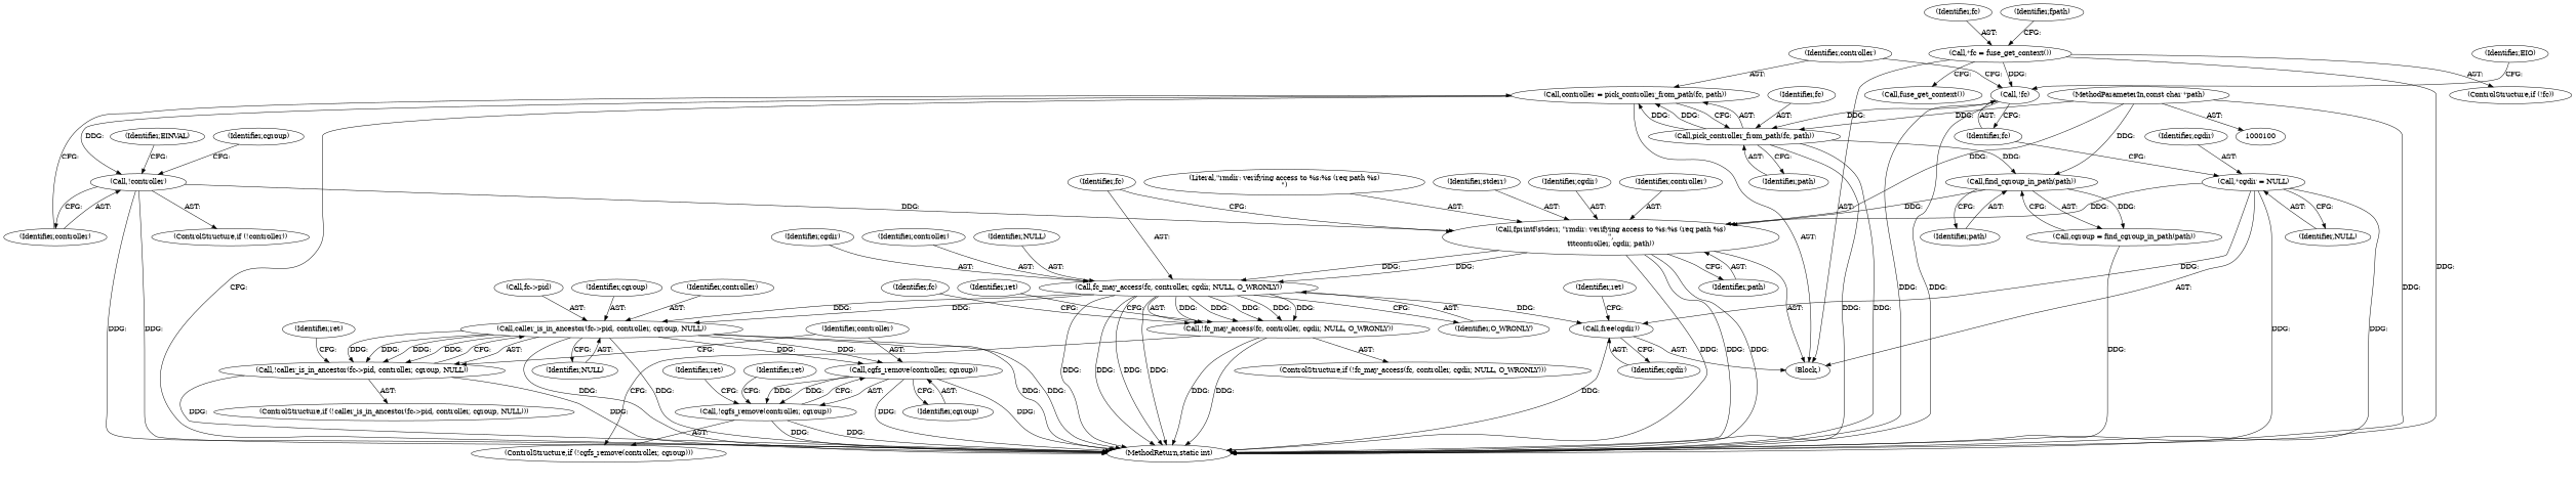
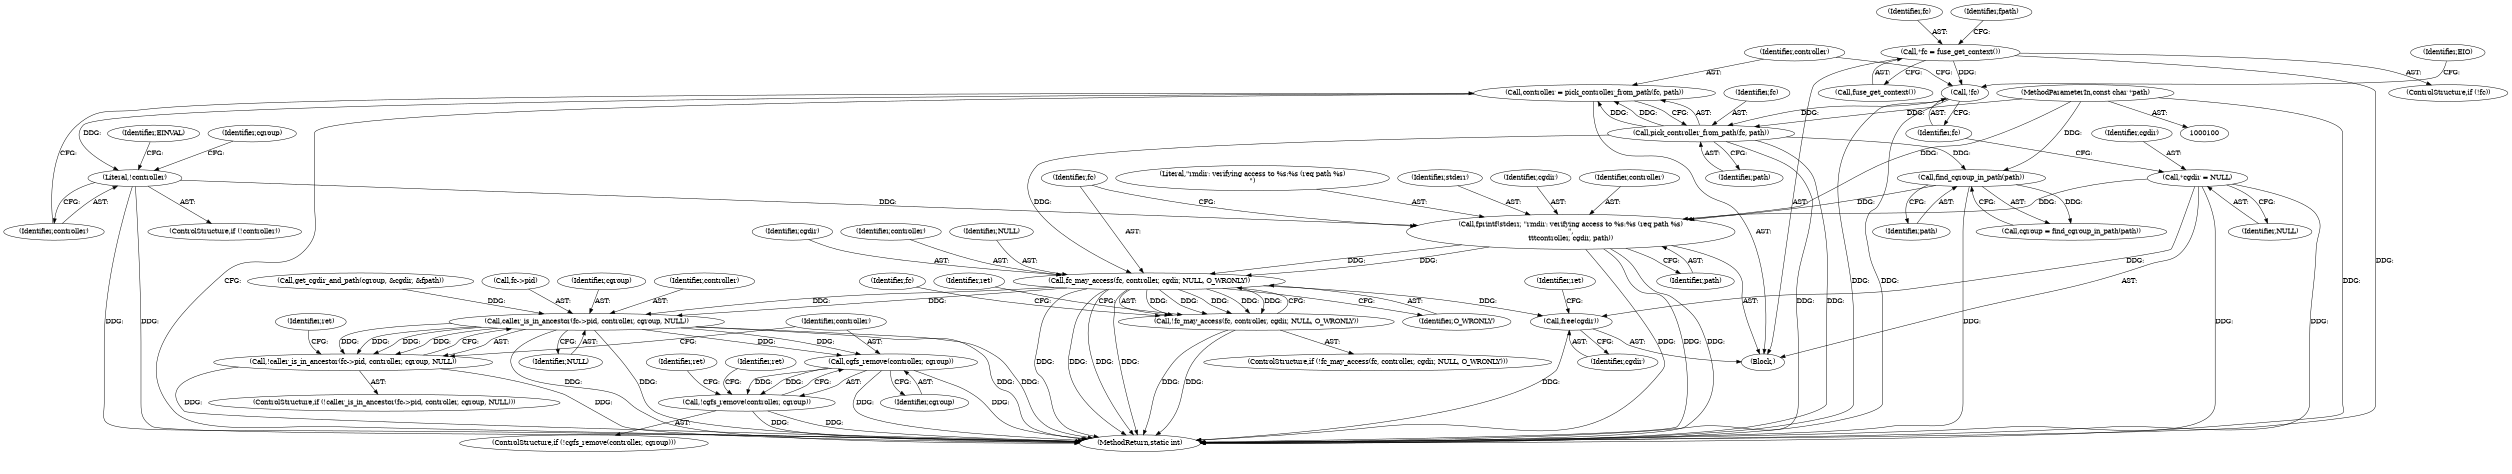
  digraph {
    n1 [label="(Call,fprintf(stderr, \"rmdir: verifying access to %s:%s (req path %s)\n\",\n\t\t\tcontroller, cgdir, path))"]
    n2 [label="(Call,fc_may_access(fc, controller, cgdir, NULL, O_WRONLY))"]
    n3 [label="(MethodReturn,static int)"]
    n4 [label="(Block,)"]
    n5 [label="(Identifier,path)"]
    n6 [label="(Call,free(cgdir))"]
    n7 [label="(Call,!fc_may_access(fc, controller, cgdir, NULL, O_WRONLY))"]
    n8 [label="(Call,caller_is_in_ancestor(fc->pid, controller, cgroup, NULL))"]
    n9 [label="(Identifier,O_WRONLY)"]
-   n10 [label="(Call,!controller)"]
+   n10 [label="(Literal,!controller)"]
    n11 [label="(ControlStructure,if (!controller))"]
    n12 [label="(Identifier,controller)"]
    n13 [label="(Call,controller = pick_controller_from_path(fc, path))"]
    n14 [label="(Call,pick_controller_from_path(fc, path))"]
    n15 [label="(Call,find_cgroup_in_path(path))"]
    n16 [label="(Identifier,path)"]
    n17 [label="(Identifier,path)"]
    n18 [label="(Call,cgroup = find_cgroup_in_path(path))"]
    n19 [label="(Call,!fc)"]
    n20 [label="(Identifier,fc)"]
    n21 [label="(ControlStructure,if (!fc))"]
    n22 [label="(Call,*cgdir = NULL)"]
    n23 [label="(Call,*fc = fuse_get_context())"]
    n24 [label="(Call,fuse_get_context())"]
    n25 [label="(MethodParameterIn,const char *path)"]
    1000100
    n27 [label="(Identifier,NULL)"]
    n28 [label="(Identifier,cgdir)"]
    n29 [label="(ControlStructure,if (!fc_may_access(fc, controller, cgdir, NULL, O_WRONLY)))"]
    n30 [label="(Call,!caller_is_in_ancestor(fc->pid, controller, cgroup, NULL))"]
    n31 [label="(Call,cgfs_remove(controller, cgroup))"]
    n32 [label="(Identifier,NULL)"]
    n33 [label="(ControlStructure,if (!caller_is_in_ancestor(fc->pid, controller, cgroup, NULL)))"]
    n34 [label="(Call,!cgfs_remove(controller, cgroup))"]
    n35 [label="(Identifier,cgroup)"]
    n36 [label="(ControlStructure,if (!cgfs_remove(controller, cgroup)))"]
    n37 [label="(Call,fc->pid)"]
    n38 [label="(Identifier,fc)"]
    n39 [label="(Identifier,NULL)"]
    n40 [label="(Identifier,controller)"]
    n41 [label="(Identifier,controller)"]
    n42 [label="(Identifier,cgdir)"]
    n43 [label="(Identifier,cgroup)"]
    n44 [label="(Identifier,EIO)"]
    n45 [label="(Identifier,fc)"]
    n46 [label="(Identifier,cgdir)"]
    n47 [label="(Literal,\"rmdir: verifying access to %s:%s (req path %s)\n\")"]
    n48 [label="(Identifier,ret)"]
    n49 [label="(Identifier,EINVAL)"]
    n50 [label="(Identifier,ret)"]
    n51 [label="(Identifier,ret)"]
    n52 [label="(Identifier,controller)"]
    n53 [label="(Identifier,fc)"]
    n54 [label="(Identifier,stderr)"]
    n55 [label="(Identifier,controller)"]
    n56 [label="(Identifier,cgroup)"]
    n57 [label="(Identifier,controller)"]
    n58 [label="(Identifier,cgdir)"]
    n59 [label="(Identifier,ret)"]
+   n60 [label="(Call,get_cgdir_and_path(cgroup, &cgdir, &fpath))"]
    n61 [label="(Identifier,fc)"]
    n62 [label="(Identifier,fpath)"]
    n63 [label="(Identifier,ret)"]
    n1 -> n2 [label="DDG: "]
    n1 -> n2 [label="DDG: "]
    n1 -> n3 [label="DDG: "]
    n1 -> n3 [label="DDG: "]
    n1 -> n3 [label="DDG: "]
    n1 -> n4 [label="AST: "]
    n1 -> n5 [label="CFG: "]
    n2 -> n3 [label="DDG: "]
    n2 -> n3 [label="DDG: "]
    n2 -> n3 [label="DDG: "]
    n2 -> n3 [label="DDG: "]
    n2 -> n6 [label="DDG: "]
    n2 -> n7 [label="AST: "]
    n2 -> n7 [label="DDG: "]
    n2 -> n7 [label="DDG: "]
    n2 -> n7 [label="DDG: "]
    n2 -> n7 [label="DDG: "]
    n2 -> n7 [label="DDG: "]
    n2 -> n8 [label="DDG: "]
    n2 -> n8 [label="DDG: "]
    n2 -> n9 [label="CFG: "]
    n5 -> n1 [label="AST: "]
    n6 -> n3 [label="DDG: "]
    n6 -> n4 [label="AST: "]
    n6 -> n28 [label="CFG: "]
-   n7 -> n36 [label="CFG: "]
+   n7 -> n2 [label="CFG: "]
    n7 -> n3 [label="DDG: "]
    n7 -> n3 [label="DDG: "]
    n7 -> n29 [label="AST: "]
    n8 -> n3 [label="DDG: "]
    n8 -> n3 [label="DDG: "]
    n8 -> n3 [label="DDG: "]
    n8 -> n3 [label="DDG: "]
    n8 -> n30 [label="AST: "]
    n8 -> n30 [label="DDG: "]
    n8 -> n30 [label="DDG: "]
    n8 -> n30 [label="DDG: "]
    n8 -> n30 [label="DDG: "]
    n8 -> n31 [label="DDG: "]
    n8 -> n31 [label="DDG: "]
    n8 -> n32 [label="CFG: "]
    n9 -> n2 [label="AST: "]
    n10 -> n1 [label="DDG: "]
    n10 -> n3 [label="DDG: "]
    n10 -> n3 [label="DDG: "]
    n10 -> n11 [label="AST: "]
    n10 -> n12 [label="CFG: "]
    n12 -> n10 [label="AST: "]
    n12 -> n13 [label="CFG: "]
    n13 -> n3 [label="CFG: "]
    n13 -> n4 [label="AST: "]
    n13 -> n10 [label="DDG: "]
    n13 -> n14 [label="CFG: "]
+   n14 -> n2 [label="DDG: "]
    n14 -> n3 [label="DDG: "]
    n14 -> n3 [label="DDG: "]
    n14 -> n13 [label="AST: "]
    n14 -> n13 [label="DDG: "]
    n14 -> n13 [label="DDG: "]
    n14 -> n15 [label="DDG: "]
    n14 -> n16 [label="CFG: "]
    n15 -> n1 [label="DDG: "]
-   n18 -> n3 [label="DDG: "]
+   n15 -> n3 [label="DDG: "]
    n15 -> n17 [label="CFG: "]
    n15 -> n18 [label="AST: "]
    n15 -> n18 [label="DDG: "]
    n16 -> n14 [label="AST: "]
    n17 -> n15 [label="AST: "]
    n18 -> n15 [label="CFG: "]
    n19 -> n3 [label="DDG: "]
    n19 -> n3 [label="DDG: "]
    n19 -> n14 [label="DDG: "]
    n19 -> n20 [label="CFG: "]
    n20 -> n19 [label="AST: "]
    n20 -> n22 [label="CFG: "]
    n22 -> n1 [label="DDG: "]
    n22 -> n3 [label="DDG: "]
    n22 -> n3 [label="DDG: "]
    n22 -> n4 [label="AST: "]
    n22 -> n6 [label="DDG: "]
    n22 -> n27 [label="CFG: "]
    n23 -> n3 [label="DDG: "]
    n23 -> n4 [label="AST: "]
    n23 -> n19 [label="DDG: "]
    n23 -> n21 [label="AST: "]
    n23 -> n24 [label="CFG: "]
+   n24 -> n23 [label="AST: "]
    n25 -> n1 [label="DDG: "]
    n25 -> n3 [label="DDG: "]
    n25 -> n14 [label="DDG: "]
    n25 -> n15 [label="DDG: "]
    n25 -> 1000100 [label="AST: "]
    n27 -> n22 [label="AST: "]
    n28 -> n6 [label="AST: "]
    n30 -> n3 [label="DDG: "]
    n30 -> n3 [label="DDG: "]
    n30 -> n8 [label="CFG: "]
    n30 -> n33 [label="AST: "]
    n31 -> n3 [label="DDG: "]
    n31 -> n3 [label="DDG: "]
    n31 -> n34 [label="AST: "]
    n31 -> n34 [label="DDG: "]
    n31 -> n34 [label="DDG: "]
    n31 -> n35 [label="CFG: "]
    n32 -> n8 [label="AST: "]
    n34 -> n3 [label="DDG: "]
    n34 -> n3 [label="DDG: "]
    n34 -> n31 [label="CFG: "]
    n34 -> n36 [label="AST: "]
    n35 -> n31 [label="AST: "]
    n37 -> n8 [label="AST: "]
    n38 -> n1 [label="CFG: "]
    n38 -> n2 [label="AST: "]
    n39 -> n2 [label="AST: "]
    n40 -> n30 [label="CFG: "]
    n40 -> n31 [label="AST: "]
    n41 -> n1 [label="AST: "]
    n42 -> n22 [label="AST: "]
    n43 -> n8 [label="AST: "]
    n44 -> n19 [label="CFG: "]
    n45 -> n7 [label="CFG: "]
    n46 -> n2 [label="AST: "]
    n47 -> n1 [label="AST: "]
    n48 -> n30 [label="CFG: "]
    n49 -> n10 [label="CFG: "]
    n50 -> n6 [label="CFG: "]
    n51 -> n34 [label="CFG: "]
    n52 -> n13 [label="AST: "]
    n52 -> n19 [label="CFG: "]
    n53 -> n23 [label="AST: "]
    n54 -> n1 [label="AST: "]
    n55 -> n2 [label="AST: "]
    n56 -> n10 [label="CFG: "]
    n57 -> n8 [label="AST: "]
    n58 -> n1 [label="AST: "]
    n59 -> n7 [label="CFG: "]
+   n60 -> n8 [label="DDG: "]
    n61 -> n14 [label="AST: "]
    n62 -> n23 [label="CFG: "]
    n63 -> n34 [label="CFG: "]
  }
